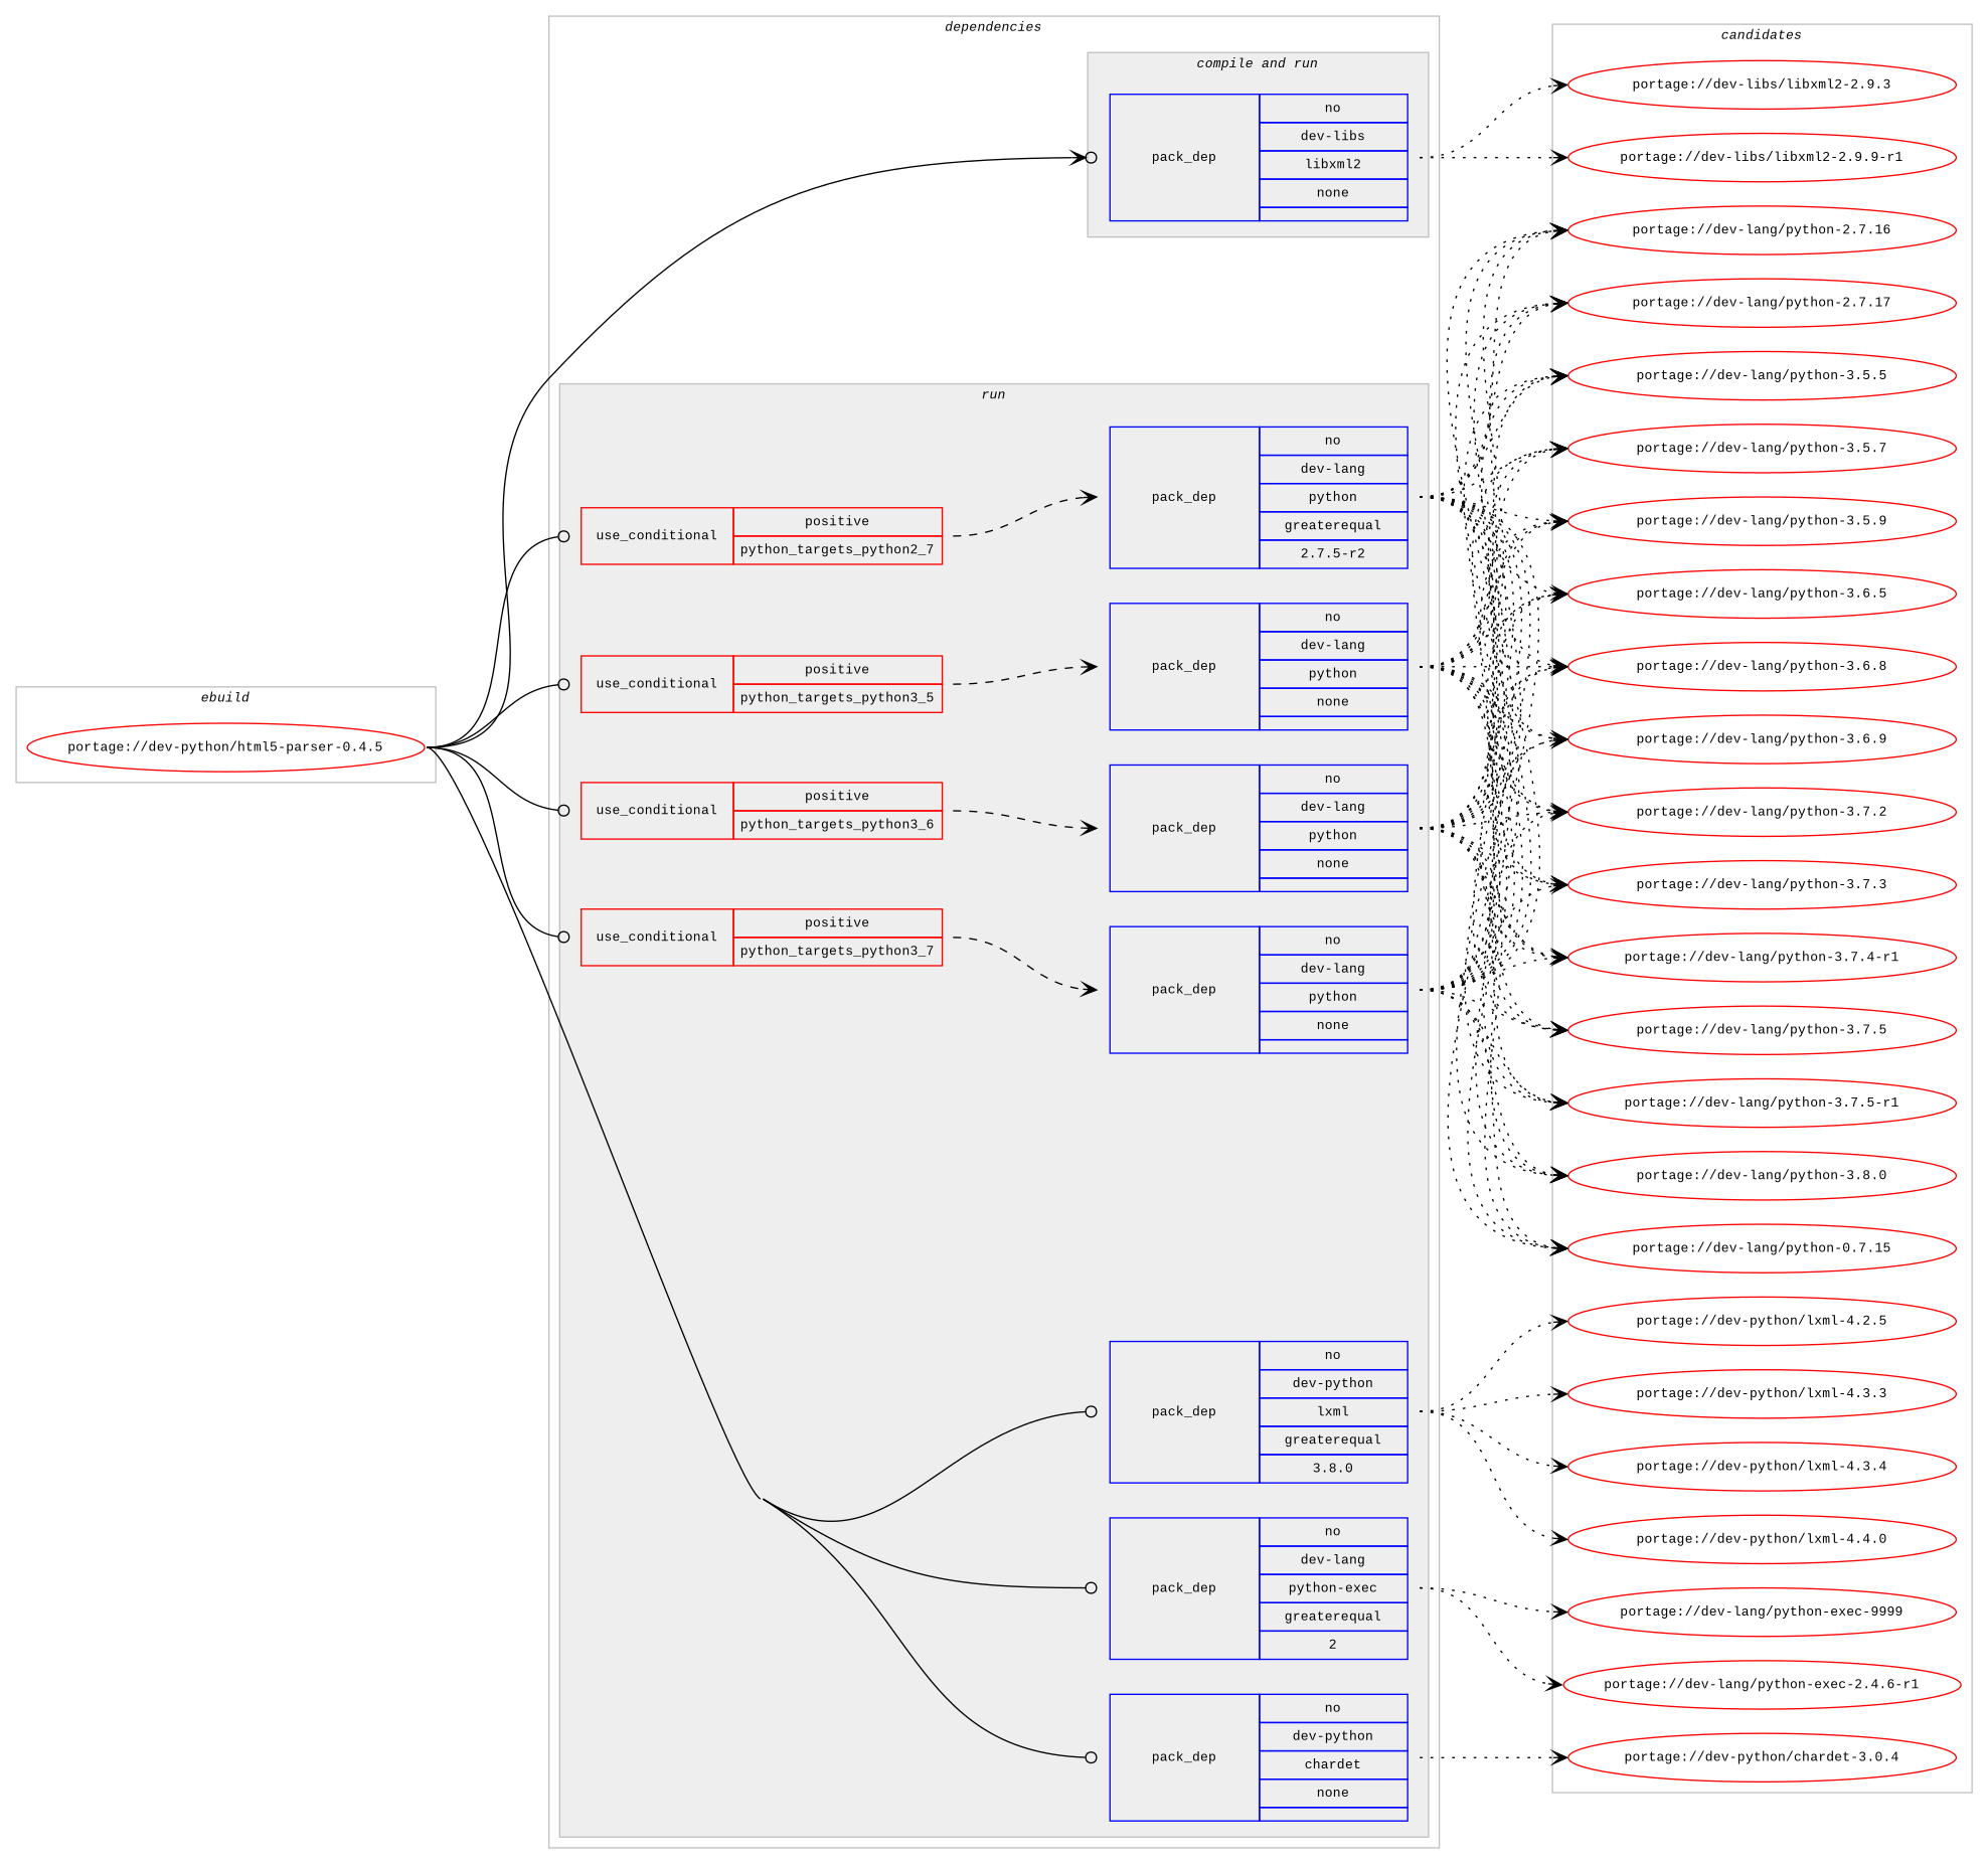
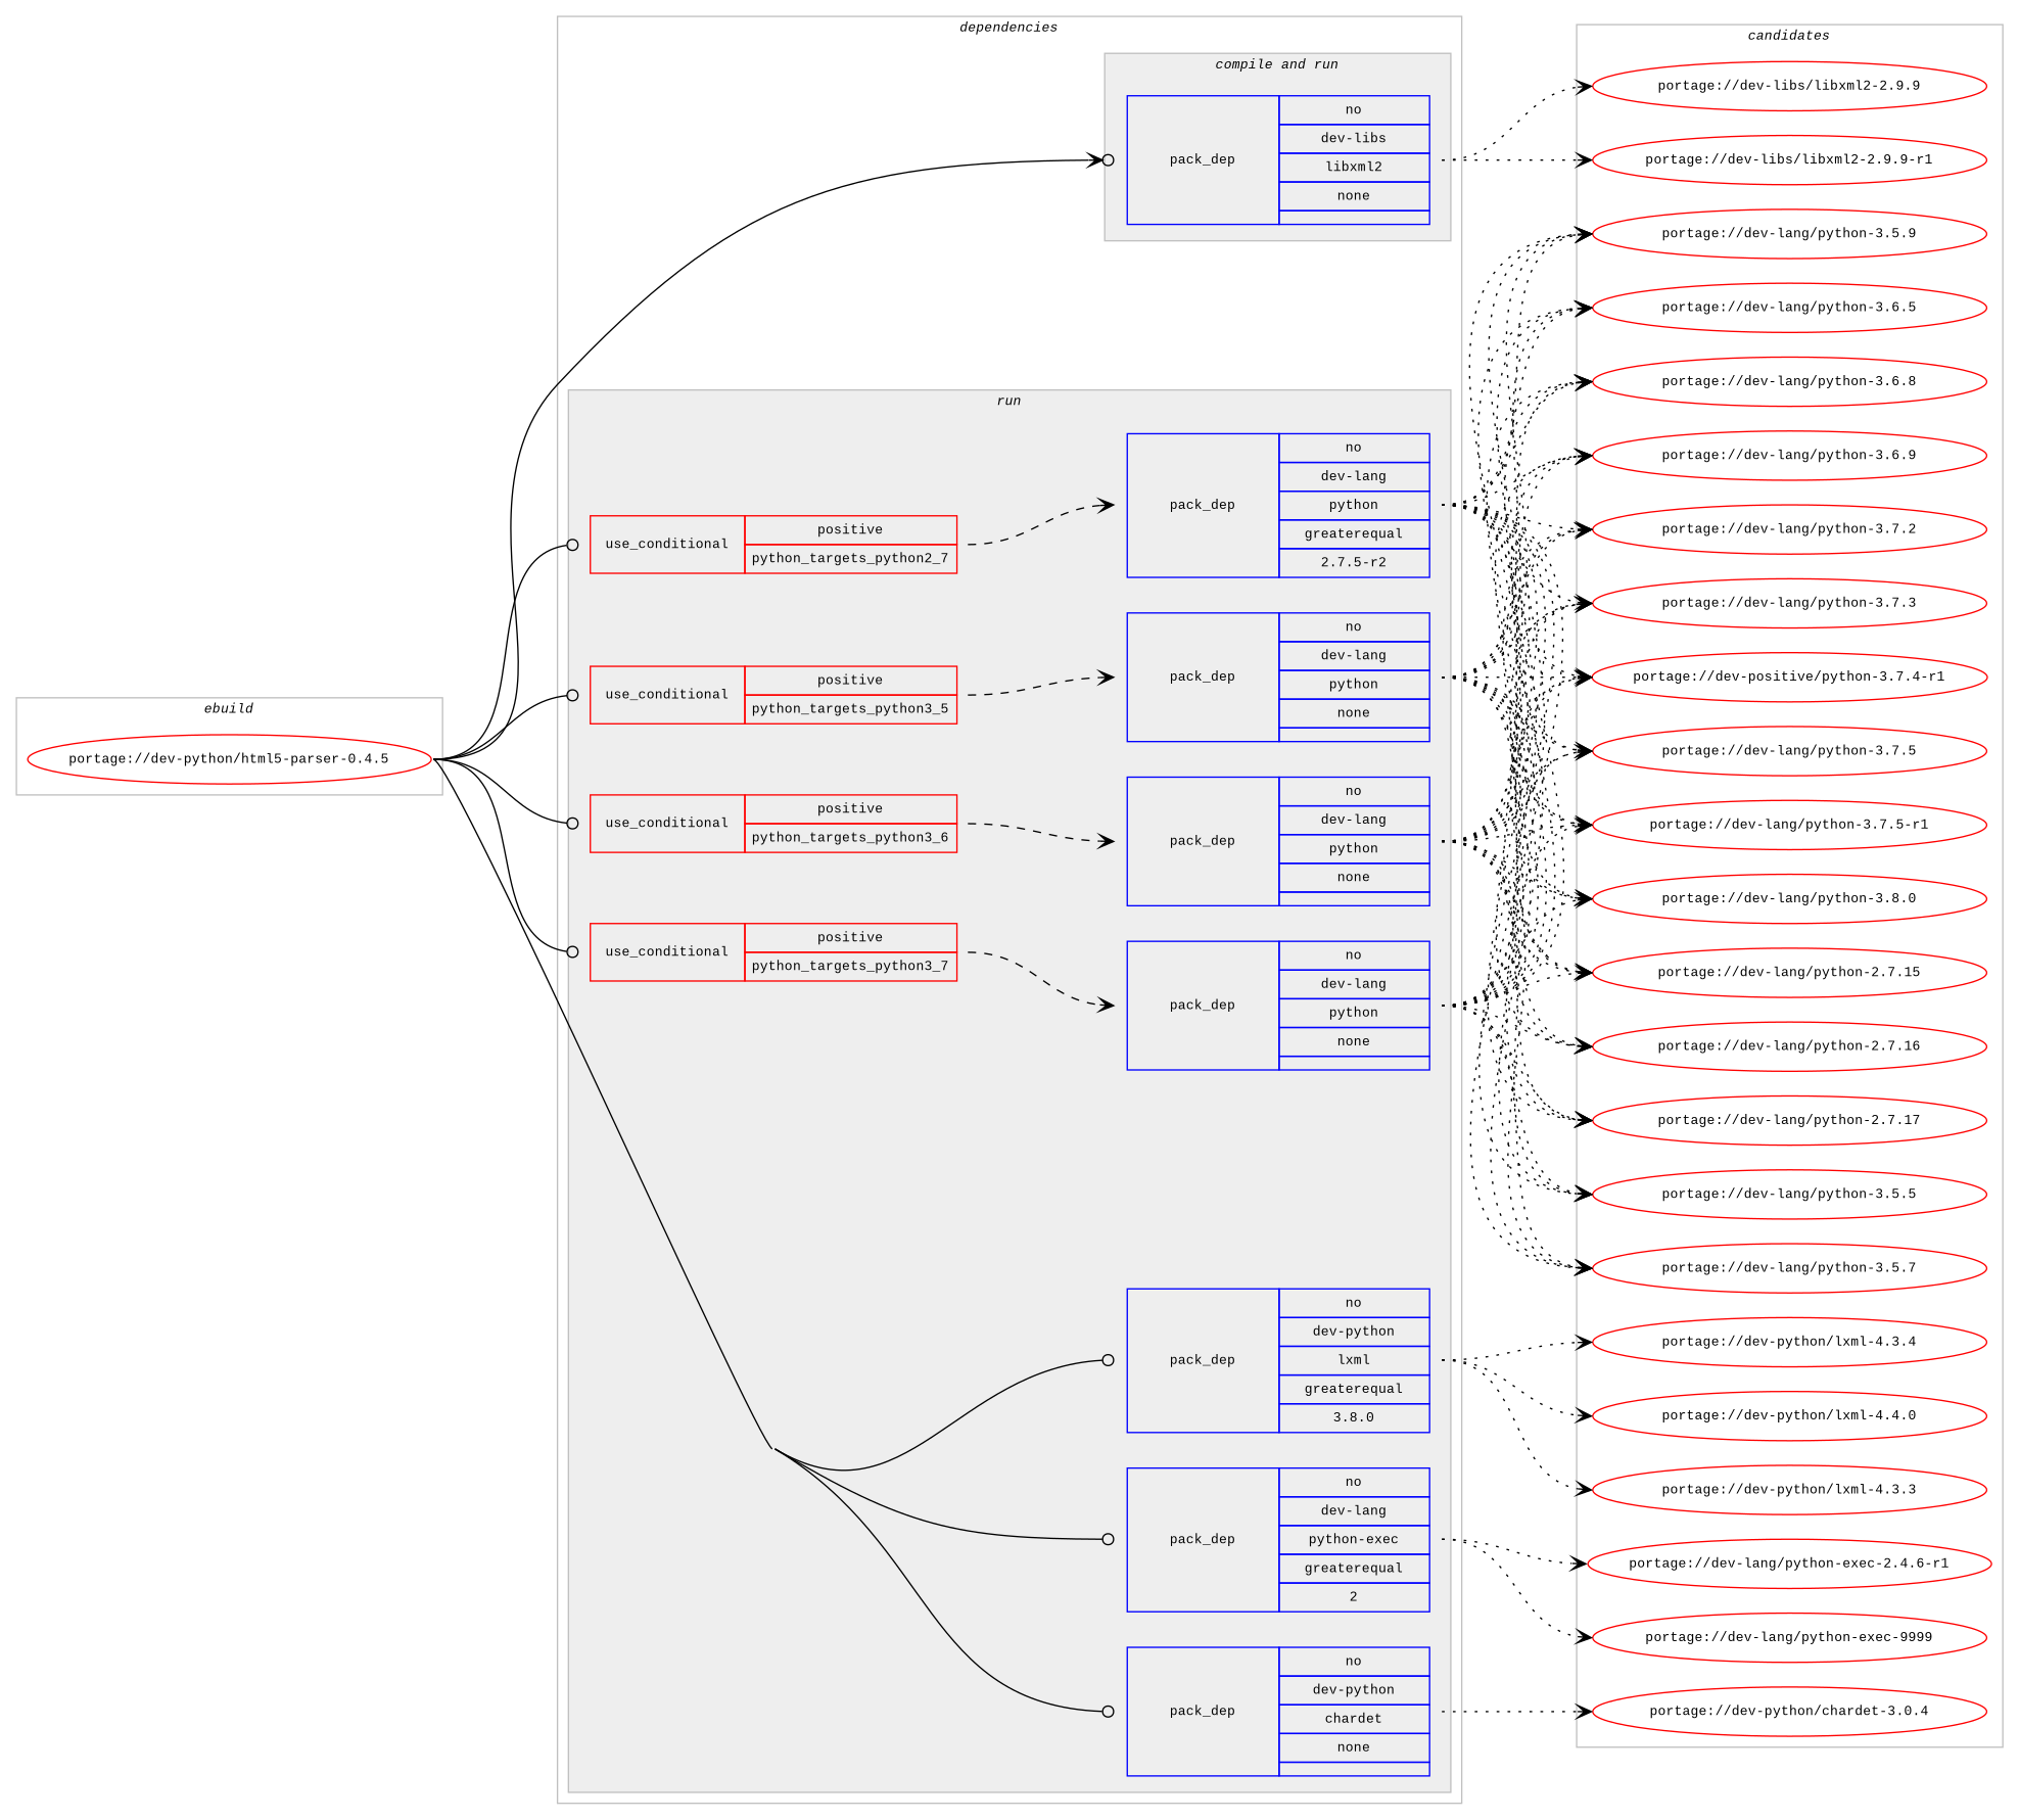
  digraph {
    compound=true
    concentrate=true
    fontname="Liberation Mono"
    fontsize=10
    newrank=true
    rankdir=LR
    ranksep=1.5
    node [color=red fontname="Liberation Mono" fontsize=10]
    edge [arrowhead=vee fontname="Liberation Mono" headport=w style=dotted tailport=e weight=100]
    n1 [label="portage://dev-python/html5-parser-0.4.5" width=4]
    n2 [color=blue label=<<TABLE BORDER="0" CELLBORDER="1" CELLSPACING="0" CELLPADDING="4" WIDTH="220"><TR><TD ROWSPAN="6" CELLPADDING="30">pack_dep</TD></TR><TR><TD WIDTH="110">no</TD></TR><TR><TD>dev-libs</TD></TR><TR><TD>libxml2</TD></TR><TR><TD>none</TD></TR><TR><TD></TD></TR></TABLE>> shape=none]
    n3 [color=blue label=<<TABLE BORDER="0" CELLBORDER="1" CELLSPACING="0" CELLPADDING="4" WIDTH="220"><TR><TD ROWSPAN="6" CELLPADDING="30">pack_dep</TD></TR><TR><TD WIDTH="110">no</TD></TR><TR><TD>dev-lang</TD></TR><TR><TD>python</TD></TR><TR><TD>greaterequal</TD></TR><TR><TD>2.7.5-r2</TD></TR></TABLE>> shape=none]
    n4 [label=<<TABLE BORDER="0" CELLBORDER="1" CELLSPACING="0" CELLPADDING="4"><TR><TD ROWSPAN="3" CELLPADDING="10">use_conditional</TD></TR><TR><TD>positive</TD></TR><TR><TD>python_targets_python2_7</TD></TR></TABLE>> shape=none]
    n5 [color=blue label=<<TABLE BORDER="0" CELLBORDER="1" CELLSPACING="0" CELLPADDING="4" WIDTH="220"><TR><TD ROWSPAN="6" CELLPADDING="30">pack_dep</TD></TR><TR><TD WIDTH="110">no</TD></TR><TR><TD>dev-lang</TD></TR><TR><TD>python</TD></TR><TR><TD>none</TD></TR><TR><TD></TD></TR></TABLE>> shape=none]
    n6 [label=<<TABLE BORDER="0" CELLBORDER="1" CELLSPACING="0" CELLPADDING="4"><TR><TD ROWSPAN="3" CELLPADDING="10">use_conditional</TD></TR><TR><TD>positive</TD></TR><TR><TD>python_targets_python3_5</TD></TR></TABLE>> shape=none]
    n7 [color=blue label=<<TABLE BORDER="0" CELLBORDER="1" CELLSPACING="0" CELLPADDING="4" WIDTH="220"><TR><TD ROWSPAN="6" CELLPADDING="30">pack_dep</TD></TR><TR><TD WIDTH="110">no</TD></TR><TR><TD>dev-lang</TD></TR><TR><TD>python</TD></TR><TR><TD>none</TD></TR><TR><TD></TD></TR></TABLE>> shape=none]
    n8 [label=<<TABLE BORDER="0" CELLBORDER="1" CELLSPACING="0" CELLPADDING="4"><TR><TD ROWSPAN="3" CELLPADDING="10">use_conditional</TD></TR><TR><TD>positive</TD></TR><TR><TD>python_targets_python3_6</TD></TR></TABLE>> shape=none]
    n9 [color=blue label=<<TABLE BORDER="0" CELLBORDER="1" CELLSPACING="0" CELLPADDING="4" WIDTH="220"><TR><TD ROWSPAN="6" CELLPADDING="30">pack_dep</TD></TR><TR><TD WIDTH="110">no</TD></TR><TR><TD>dev-lang</TD></TR><TR><TD>python</TD></TR><TR><TD>none</TD></TR><TR><TD></TD></TR></TABLE>> shape=none]
    n10 [label=<<TABLE BORDER="0" CELLBORDER="1" CELLSPACING="0" CELLPADDING="4"><TR><TD ROWSPAN="3" CELLPADDING="10">use_conditional</TD></TR><TR><TD>positive</TD></TR><TR><TD>python_targets_python3_7</TD></TR></TABLE>> shape=none]
    n11 [color=blue label=<<TABLE BORDER="0" CELLBORDER="1" CELLSPACING="0" CELLPADDING="4" WIDTH="220"><TR><TD ROWSPAN="6" CELLPADDING="30">pack_dep</TD></TR><TR><TD WIDTH="110">no</TD></TR><TR><TD>dev-lang</TD></TR><TR><TD>python-exec</TD></TR><TR><TD>greaterequal</TD></TR><TR><TD>2</TD></TR></TABLE>> shape=none]
    n12 [color=blue label=<<TABLE BORDER="0" CELLBORDER="1" CELLSPACING="0" CELLPADDING="4" WIDTH="220"><TR><TD ROWSPAN="6" CELLPADDING="30">pack_dep</TD></TR><TR><TD WIDTH="110">no</TD></TR><TR><TD>dev-python</TD></TR><TR><TD>chardet</TD></TR><TR><TD>none</TD></TR><TR><TD></TD></TR></TABLE>> shape=none]
    n13 [color=blue label=<<TABLE BORDER="0" CELLBORDER="1" CELLSPACING="0" CELLPADDING="4" WIDTH="220"><TR><TD ROWSPAN="6" CELLPADDING="30">pack_dep</TD></TR><TR><TD WIDTH="110">no</TD></TR><TR><TD>dev-python</TD></TR><TR><TD>lxml</TD></TR><TR><TD>greaterequal</TD></TR><TR><TD>3.8.0</TD></TR></TABLE>> shape=none]
-   n14 [label="portage://dev-libs/libxml2-2.9.3" width=4]
+   n14 [label="portage://dev-libs/libxml2-2.9.9" width=4]
    n15 [label="portage://dev-libs/libxml2-2.9.9-r1" width=4]
-   n16 [label="portage://dev-lang/python-0.7.15" width=4]
+   n16 [label="portage://dev-lang/python-2.7.15" width=4]
    n17 [label="portage://dev-lang/python-2.7.16" width=4]
    n18 [label="portage://dev-lang/python-2.7.17" width=4]
    n19 [label="portage://dev-lang/python-3.5.5" width=4]
    n20 [label="portage://dev-lang/python-3.5.7" width=4]
    n21 [label="portage://dev-lang/python-3.5.9" width=4]
    n22 [label="portage://dev-lang/python-3.6.5" width=4]
    n23 [label="portage://dev-lang/python-3.6.8" width=4]
    n24 [label="portage://dev-lang/python-3.6.9" width=4]
    n25 [label="portage://dev-lang/python-3.7.2" width=4]
    n26 [label="portage://dev-lang/python-3.7.3" width=4]
-   n27 [label="portage://dev-lang/python-3.7.4-r1" width=4]
+   n27 [label="portage://dev-positive/python-3.7.4-r1" width=4]
    n28 [label="portage://dev-lang/python-3.7.5" width=4]
    n29 [label="portage://dev-lang/python-3.7.5-r1" width=4]
    n30 [label="portage://dev-lang/python-3.8.0" width=4]
    n31 [label="portage://dev-lang/python-exec-2.4.6-r1" width=4]
    n32 [label="portage://dev-lang/python-exec-9999" width=4]
    n33 [label="portage://dev-python/chardet-3.0.4" width=4]
-   n34 [label="portage://dev-python/lxml-4.2.5" width=4]
    n35 [label="portage://dev-python/lxml-4.3.3" width=4]
    n36 [label="portage://dev-python/lxml-4.3.4" width=4]
    n37 [label="portage://dev-python/lxml-4.4.0" width=4]
    subgraph cluster_1 {
      color=gray
      label=<<i>ebuild</i>>
      rank=same
      n1
    }
    subgraph cluster_2 {
      color=gray
      label=<<i>dependencies</i>>
      subgraph cluster_3 {
        color=gray
        fillcolor="#eeeeee"
        label=<<i>compile</i>>
        style=filled
      }
      subgraph cluster_4 {
        color=gray
        fillcolor="#eeeeee"
        label=<<i>compile and run</i>>
        style=filled
        subgraph sub_5 {
          color=gray
          fillcolor="#eeeeee"
          label=<<i>compile and run</i>>
          style=filled
          n2
        }
      }
      subgraph cluster_6 {
        color=gray
        fillcolor="#eeeeee"
        label=<<i>run</i>>
        style=filled
        subgraph sub_7 {
          color=gray
          fillcolor="#eeeeee"
          label=<<i>run</i>>
          style=filled
          n4
          subgraph sub_8 {
            color=gray
            fillcolor="#eeeeee"
            label=<<i>run</i>>
            style=filled
            n3
          }
        }
        subgraph sub_9 {
          color=gray
          fillcolor="#eeeeee"
          label=<<i>run</i>>
          style=filled
          n6
          subgraph sub_10 {
            color=gray
            fillcolor="#eeeeee"
            label=<<i>run</i>>
            style=filled
            n5
          }
        }
        subgraph sub_11 {
          color=gray
          fillcolor="#eeeeee"
          label=<<i>run</i>>
          style=filled
          n8
          subgraph sub_12 {
            color=gray
            fillcolor="#eeeeee"
            label=<<i>run</i>>
            style=filled
            n7
          }
        }
        subgraph sub_13 {
          color=gray
          fillcolor="#eeeeee"
          label=<<i>run</i>>
          style=filled
          n10
          subgraph sub_14 {
            color=gray
            fillcolor="#eeeeee"
            label=<<i>run</i>>
            style=filled
            n9
          }
        }
        subgraph sub_15 {
          color=gray
          fillcolor="#eeeeee"
          label=<<i>run</i>>
          style=filled
          n11
        }
        subgraph sub_16 {
          color=gray
          fillcolor="#eeeeee"
          label=<<i>run</i>>
          style=filled
          n12
        }
        subgraph sub_17 {
          color=gray
          fillcolor="#eeeeee"
          label=<<i>run</i>>
          style=filled
          n13
        }
      }
    }
    subgraph cluster_18 {
      color=gray
      label=<<i>candidates</i>>
      rank=same
      subgraph sub_19 {
        color=black
        label=<<i>candidates</i>>
        nodesep=1
        rank=same
        n14
        n15
      }
      subgraph sub_20 {
        color=black
        label=<<i>candidates</i>>
        nodesep=1
        rank=same
        n16
        n17
        n18
        n19
        n20
        n21
        n22
        n23
        n24
        n25
        n26
        n27
        n28
        n29
        n30
      }
      subgraph sub_21 {
        color=black
        label=<<i>candidates</i>>
        nodesep=1
        rank=same
        n16
        n17
        n18
        n19
        n20
        n21
        n22
        n23
        n24
        n25
        n26
        n27
        n28
        n29
        n30
      }
      subgraph sub_22 {
        color=black
        label=<<i>candidates</i>>
        nodesep=1
        rank=same
        n16
        n17
        n18
        n19
        n20
        n21
        n22
        n23
        n24
        n25
        n26
        n27
        n28
        n29
        n30
      }
      subgraph sub_23 {
        color=black
        label=<<i>candidates</i>>
        nodesep=1
        rank=same
        n16
        n17
        n18
        n19
        n20
        n21
        n22
        n23
        n24
        n25
        n26
        n27
        n28
        n29
        n30
      }
      subgraph sub_24 {
        color=black
        label=<<i>candidates</i>>
        nodesep=1
        rank=same
        n31
        n32
      }
      subgraph sub_25 {
        color=black
        label=<<i>candidates</i>>
        nodesep=1
        rank=same
        n33
      }
      subgraph sub_26 {
        color=black
        label=<<i>candidates</i>>
        nodesep=1
        rank=same
-       n34
        n35
        n36
        n37
      }
    }
    n1 -> n2 [arrowhead=odotvee style=solid weight=20]
    n1 -> n4 [arrowhead=odot style=solid weight=20]
    n1 -> n6 [arrowhead=odot style=solid weight=20]
    n1 -> n8 [arrowhead=odot style=solid weight=20]
    n1 -> n10 [arrowhead=odot style=solid weight=20]
    n1 -> n11 [arrowhead=odot style=solid weight=20]
    n1 -> n12 [arrowhead=odot style=solid weight=20]
    n1 -> n13 [arrowhead=odot style=solid weight=20]
    n2 -> n14
    n2 -> n15
    n3 -> n16
    n3 -> n17
    n3 -> n18
    n3 -> n19
    n3 -> n20
    n3 -> n21
    n3 -> n22
    n3 -> n23
    n3 -> n24
    n3 -> n25
    n3 -> n26
    n3 -> n27
    n3 -> n28
    n3 -> n29
    n3 -> n30
    n4 -> n3 [style=dashed weight=20]
    n5 -> n16
    n5 -> n17
    n5 -> n18
    n5 -> n19
    n5 -> n20
    n5 -> n21
    n5 -> n22
    n5 -> n23
    n5 -> n24
    n5 -> n25
    n5 -> n26
    n5 -> n27
    n5 -> n28
    n5 -> n29
    n5 -> n30
    n6 -> n5 [style=dashed weight=20]
    n7 -> n16
    n7 -> n17
    n7 -> n18
    n7 -> n19
    n7 -> n20
    n7 -> n21
    n7 -> n22
    n7 -> n23
    n7 -> n24
    n7 -> n25
    n7 -> n26
    n7 -> n27
    n7 -> n28
    n7 -> n29
    n7 -> n30
    n8 -> n7 [style=dashed weight=20]
    n9 -> n16
    n9 -> n17
    n9 -> n18
    n9 -> n19
    n9 -> n20
    n9 -> n21
    n9 -> n22
    n9 -> n23
    n9 -> n24
    n9 -> n25
    n9 -> n26
    n9 -> n27
    n9 -> n28
    n9 -> n29
    n9 -> n30
    n10 -> n9 [style=dashed weight=20]
    n11 -> n31
    n11 -> n32
    n12 -> n33
-   n13 -> n34
    n13 -> n35
    n13 -> n36
    n13 -> n37
  }
